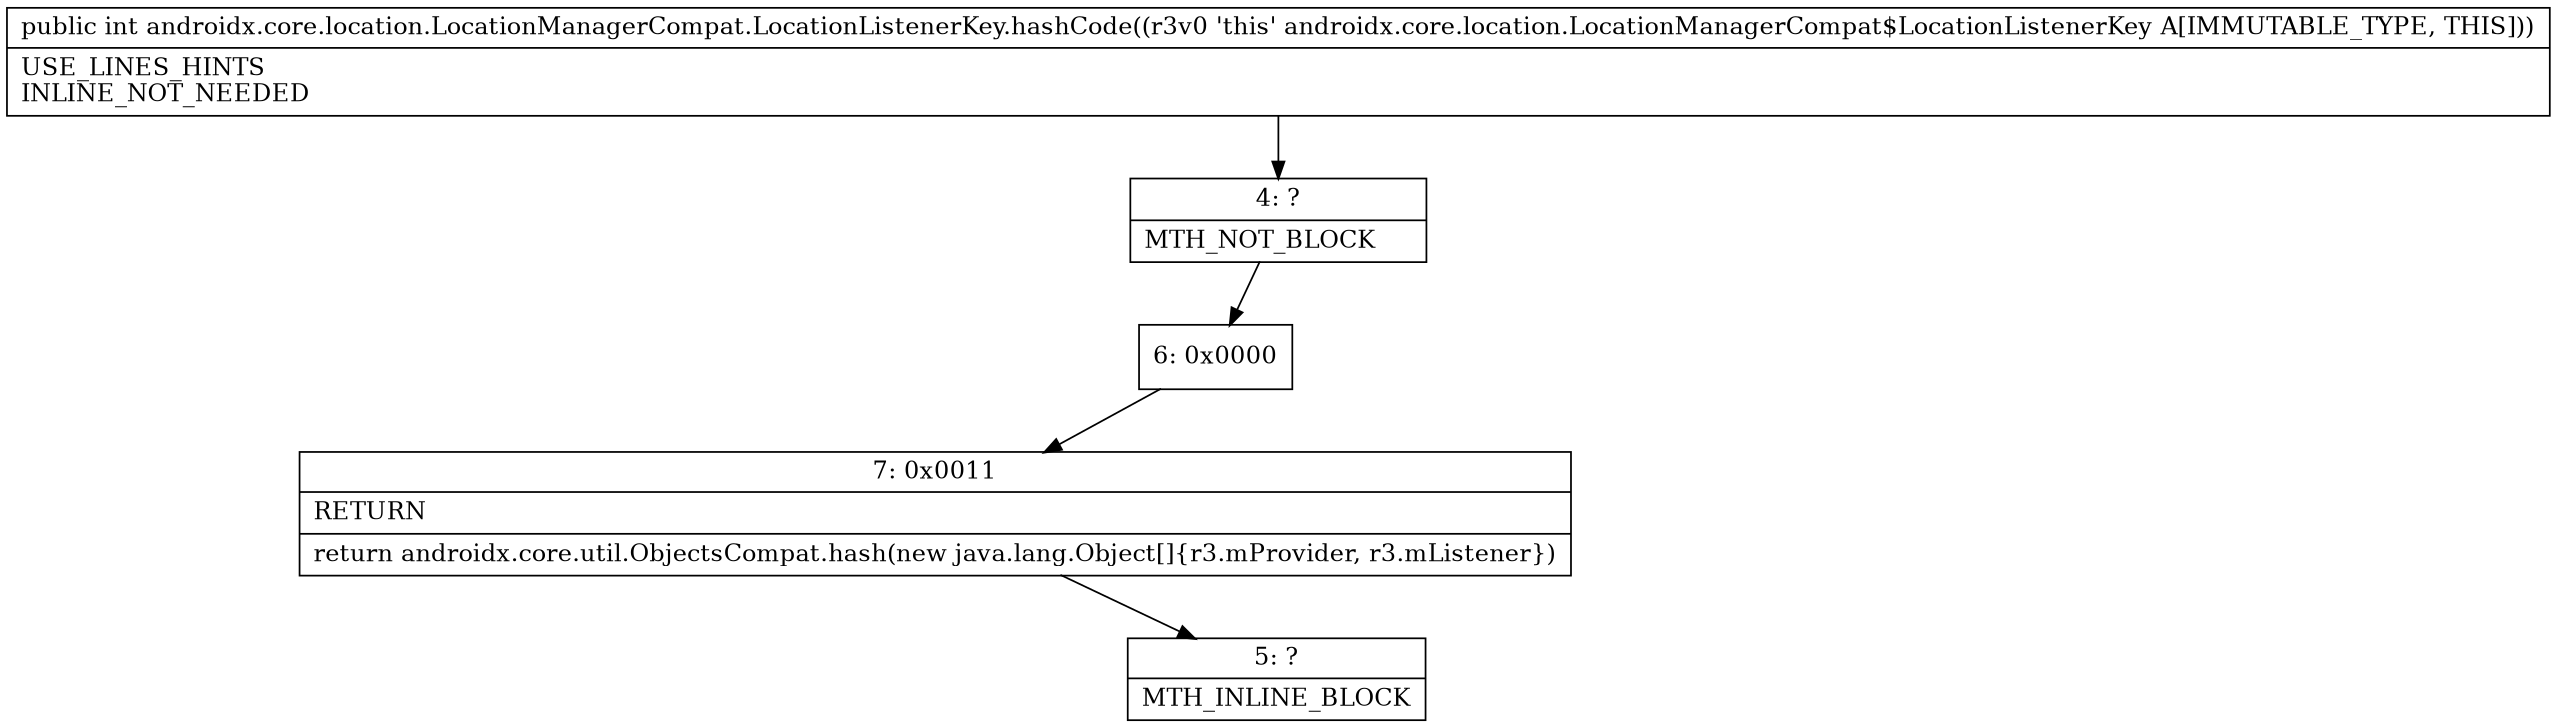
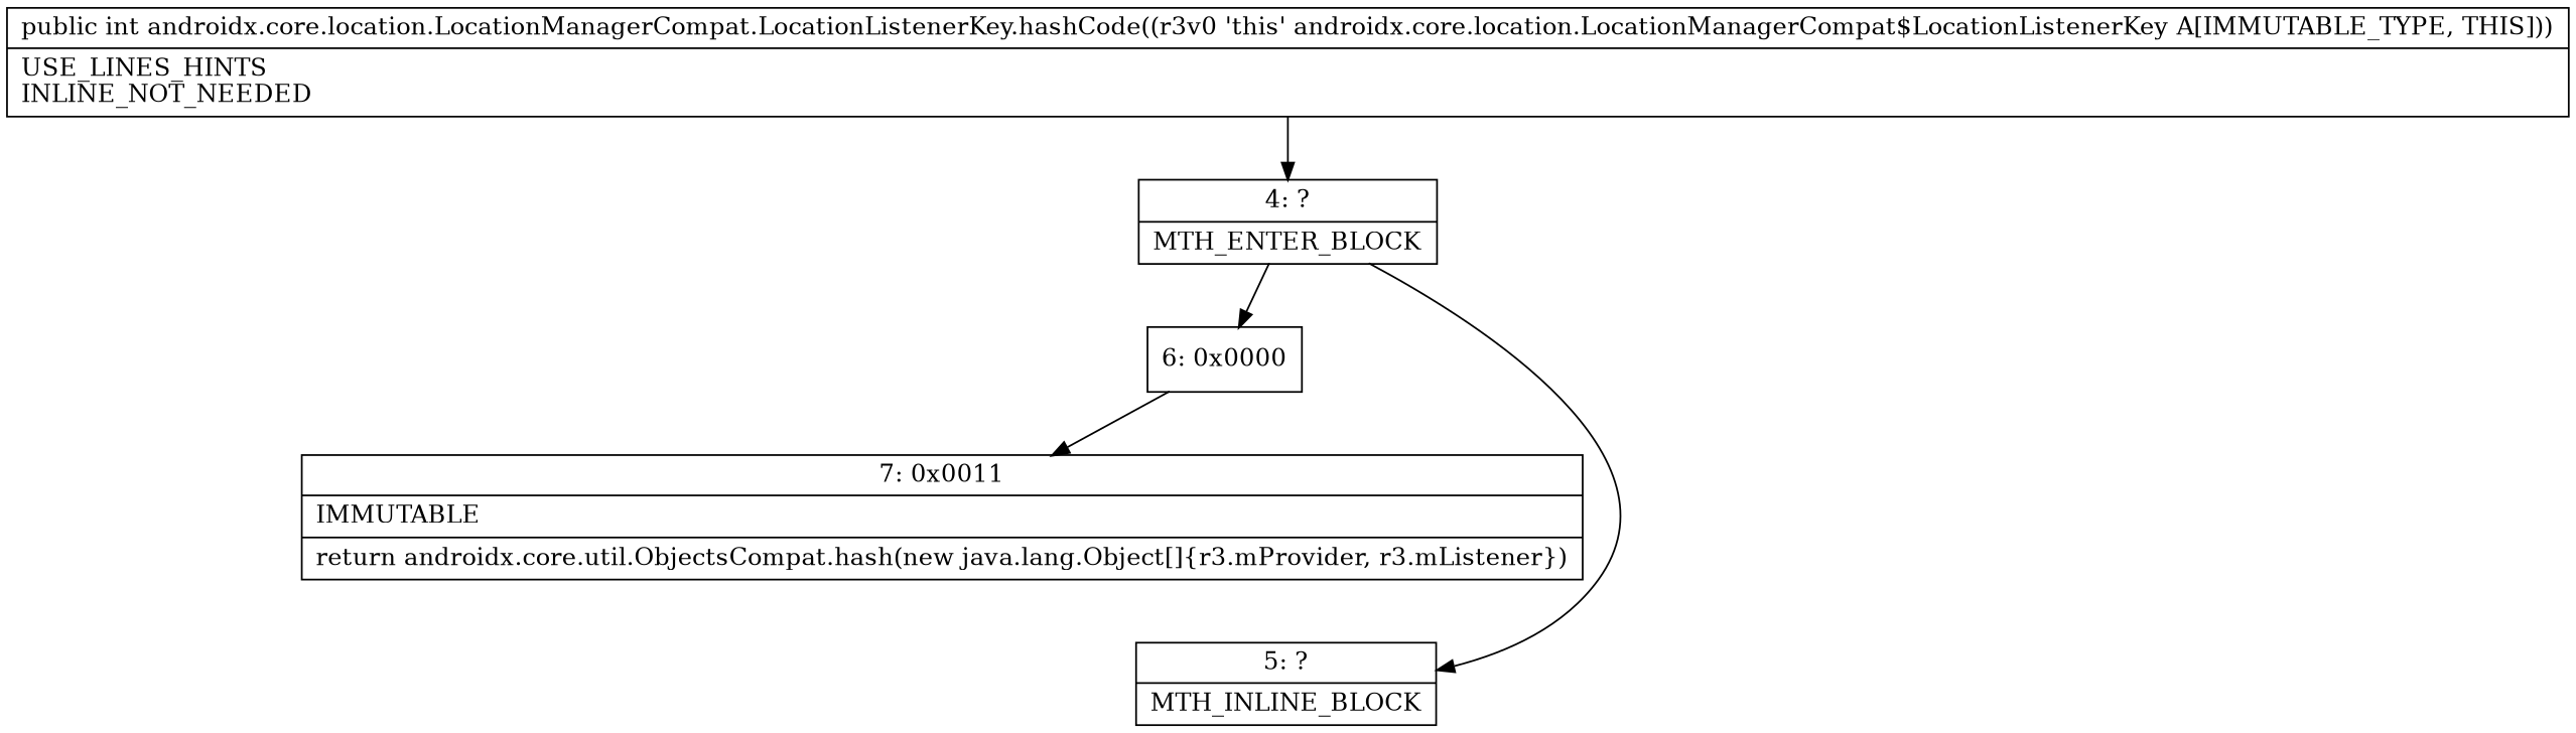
  digraph {
    node [shape=record]
-   n1 [label="{4\:\ ?|MTH_NOT_BLOCK\l}"]
+   n1 [label="{4\:\ ?|MTH_ENTER_BLOCK\l}"]
    n2 [label="{6\:\ 0x0000}"]
-   n3 [label="{7\:\ 0x0011|RETURN\l|return androidx.core.util.ObjectsCompat.hash(new java.lang.Object[]\{r3.mProvider, r3.mListener\})\l}"]
+   n3 [label="{7\:\ 0x0011|IMMUTABLE\l|return androidx.core.util.ObjectsCompat.hash(new java.lang.Object[]\{r3.mProvider, r3.mListener\})\l}"]
    n4 [label="{5\:\ ?|MTH_INLINE_BLOCK\l}"]
    n5 [label="{public int androidx.core.location.LocationManagerCompat.LocationListenerKey.hashCode((r3v0 'this' androidx.core.location.LocationManagerCompat$LocationListenerKey A[IMMUTABLE_TYPE, THIS]))  | USE_LINES_HINTS\lINLINE_NOT_NEEDED\l}"]
    n1 -> n2
    n2 -> n3
-   n3 -> n4
+   n1 -> n4
    n5 -> n1
  }
